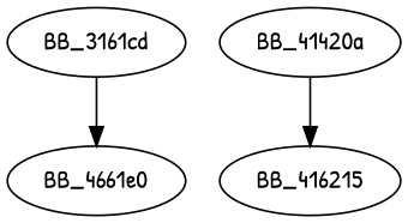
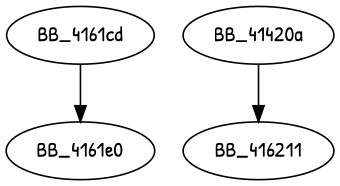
  digraph {
    fontname="Patrick Hand"
    node [fontname="Patrick Hand"]
    edge [fontname="Patrick Hand"]
-   BB_4161cd [label=BB_3161cd]
-   BB_4161e0 [label=BB_4661e0]
+   BB_4161cd
+   BB_4161e0
    n3 [label=BB_41420a]
-   BB_416211 [label=BB_416215]
+   BB_416211
    BB_4161cd -> BB_4161e0
    n3 -> BB_416211
  }
